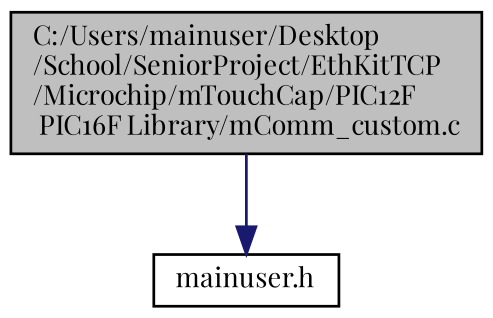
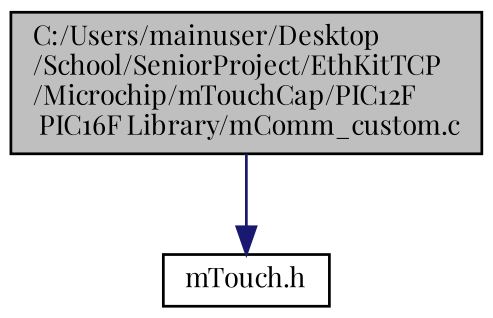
  digraph {
    fontname="Playfair Display"
    node [color=black fontname="Playfair Display" fontsize=10 shape=record style=filled]
    n1 [fillcolor=grey75 fontcolor=black height=0.2 label="C:/Users/mainuser/Desktop\l/School/SeniorProject/EthKitTCP\l/Microchip/mTouchCap/PIC12F\l PIC16F Library/mComm_custom.c" width=0.4]
-   n2 [fillcolor=white height=0.2 label="mainuser.h" width=0.4]
+   n2 [fillcolor=white height=0.2 label="mTouch.h" width=0.4]
    n1 -> n2 [color=midnightblue fontname="Playfair Display" fontsize=10 labelfontname=Helvetica labelfontsize=10 style=solid]
  }
